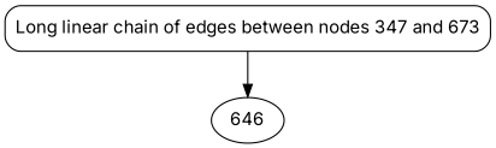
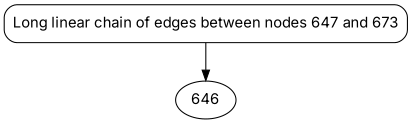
  digraph {
    fontname=Inter
    node [fontname=Inter]
-   n1 [fillcolor=white label="Long linear chain of edges between nodes 347 and 673" penwidth=1 shape=Mrecord style="filled,bold"]
+   n1 [fillcolor=white label="Long linear chain of edges between nodes 647 and 673" penwidth=1 shape=Mrecord style="filled,bold"]
    646
    n1 -> 646 [fontname=Inter]
  }
